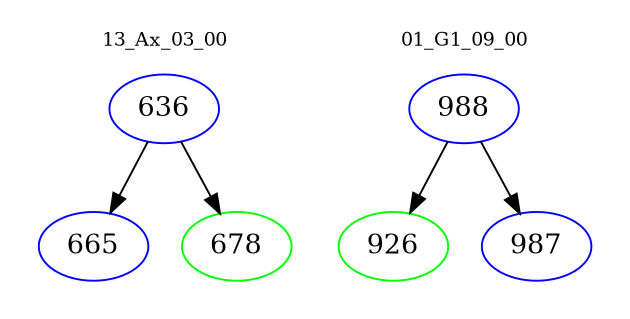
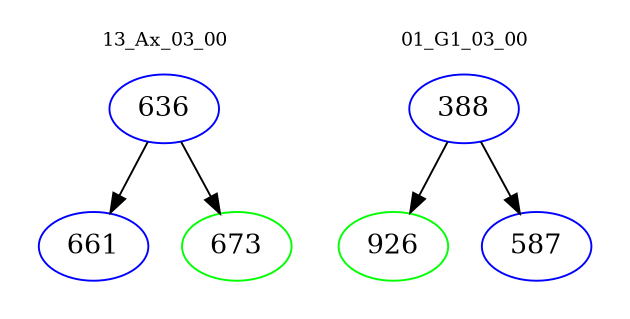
  digraph {
    node [color=blue]
    edge [color=black]
    n1 [label=636]
-   n2 [label=665]
-   n3 [color=green label=678]
-   n4 [label=988]
+   n2 [label=661]
+   n3 [color=green label=673]
+   n4 [label=388]
    n5 [color=green label=926]
-   n6 [label=987]
+   n6 [label=587]
    subgraph cluster_1 {
      color=white
      fontsize=10
      label="13_Ax_03_00"
      n1
      n2
      n3
    }
    subgraph cluster_2 {
      color=white
      fontsize=10
-     label="01_G1_09_00"
+     label="01_G1_03_00"
      n4
      n5
      n6
    }
    n1 -> n2
    n1 -> n3
    n4 -> n5
    n4 -> n6
  }
